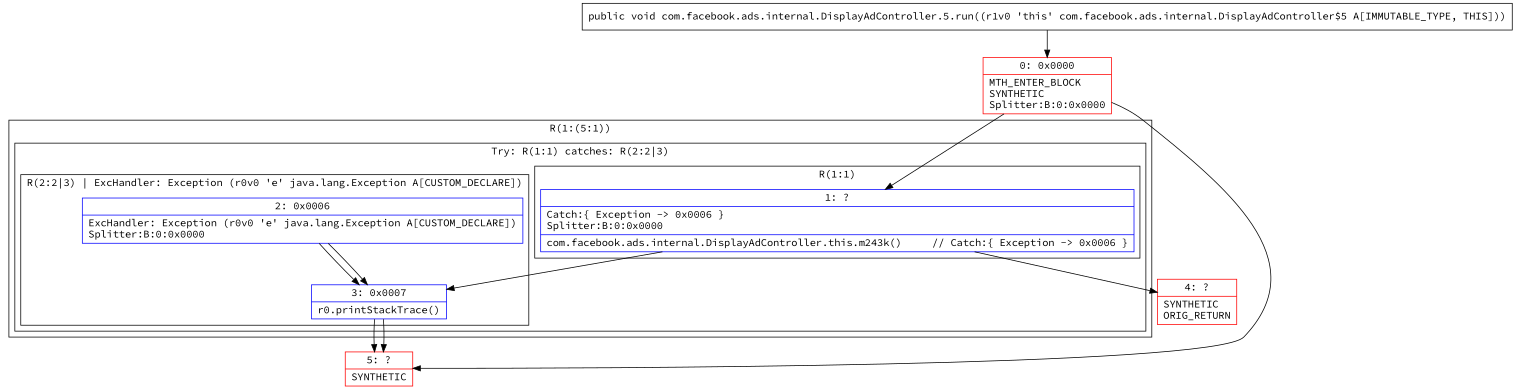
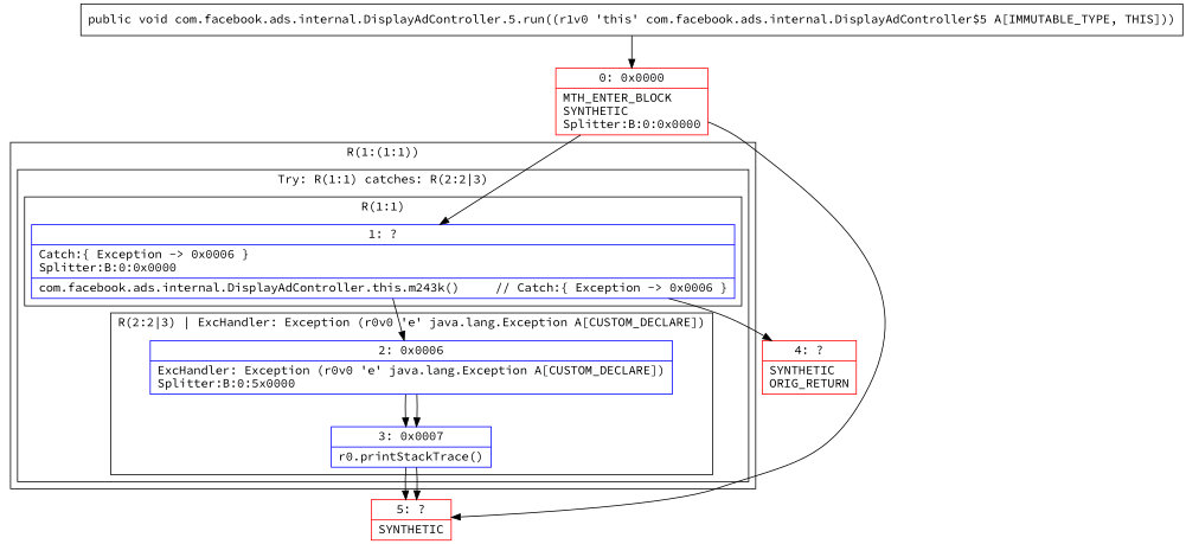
  digraph {
    fontname="Source Code Pro"
    node [color=blue fontname="Source Code Pro" shape=record]
    edge [fontname="Source Code Pro"]
    n1 [label="{1\:\ ?|Catch:\{ Exception \-\> 0x0006 \}\lSplitter:B:0:0x0000\l|com.facebook.ads.internal.DisplayAdController.this.m243k()     \/\/ Catch:\{ Exception \-\> 0x0006 \}\l}"]
-   n2 [label="{2\:\ 0x0006|ExcHandler: Exception (r0v0 'e' java.lang.Exception A[CUSTOM_DECLARE])\lSplitter:B:0:0x0000\l}"]
+   n2 [label="{2\:\ 0x0006|ExcHandler: Exception (r0v0 'e' java.lang.Exception A[CUSTOM_DECLARE])\lSplitter:B:0:5x0000\l}"]
    n3 [label="{3\:\ 0x0007|r0.printStackTrace()\l}"]
    n4 [color=red label="{4\:\ ?|SYNTHETIC\lORIG_RETURN\l}"]
    n5 [color=red label="{5\:\ ?|SYNTHETIC\l}"]
    n6 [color=red label="{0\:\ 0x0000|MTH_ENTER_BLOCK\lSYNTHETIC\lSplitter:B:0:0x0000\l}"]
    n7 [label="{public void com.facebook.ads.internal.DisplayAdController.5.run((r1v0 'this' com.facebook.ads.internal.DisplayAdController$5 A[IMMUTABLE_TYPE, THIS])) }" color=""]
    subgraph cluster_1 {
-     label="R(1:(5:1))"
+     label="R(1:(1:1))"
      subgraph cluster_2 {
        label="Try: R(1:1) catches: R(2:2|3)"
        subgraph cluster_3 {
          label="R(1:1)"
          n1
        }
        subgraph cluster_4 {
          label="R(2:2|3) | ExcHandler: Exception (r0v0 'e' java.lang.Exception A[CUSTOM_DECLARE])\l"
          n2
          n3
        }
      }
    }
    subgraph cluster_5 {
      label="R(2:2|3) | ExcHandler: Exception (r0v0 'e' java.lang.Exception A[CUSTOM_DECLARE])\l"
    }
-   n1 -> n3
+   n1 -> n2
    n1 -> n4
    n2 -> n3
    n2 -> n3
    n3 -> n5
    n3 -> n5
    n6 -> n1
    n6 -> n5
    n7 -> n6
  }
